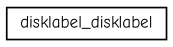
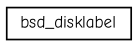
  digraph {
    rankdir=TB
    fontname="Comic Neue"
-   n1 [color=black fillcolor=white fontname="Comic Neue" fontsize=10 height=0.2 label=disklabel_disklabel shape=record style=filled width=0.4]
+   n1 [color=black fillcolor=white fontname="Comic Neue" fontsize=10 height=0.2 label=bsd_disklabel shape=record style=filled width=0.4]
  }
